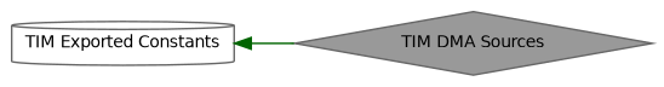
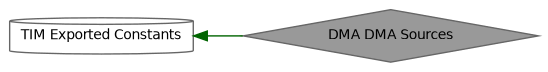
  digraph {
    rankdir=LR
    node [fontname=Helvetica fontsize=10 style=filled]
-   n1 [color=gray40 fillcolor=grey60 fontcolor=black height=0.2 label="TIM DMA Sources" shape=diamond width=0.4]
+   n1 [color=gray40 fillcolor=grey60 fontcolor=black height=0.2 label="DMA DMA Sources" shape=diamond width=0.4]
    n2 [color=grey40 fillcolor=white height=0.2 label="TIM Exported Constants" shape=cylinder width=0.4]
    n2 -> n1 [dir=back fontname=Helvetica fontsize=10 labelfontname=Helvetica labelfontsize=10 shape=plaintext style=solid color=darkgreen]
  }
